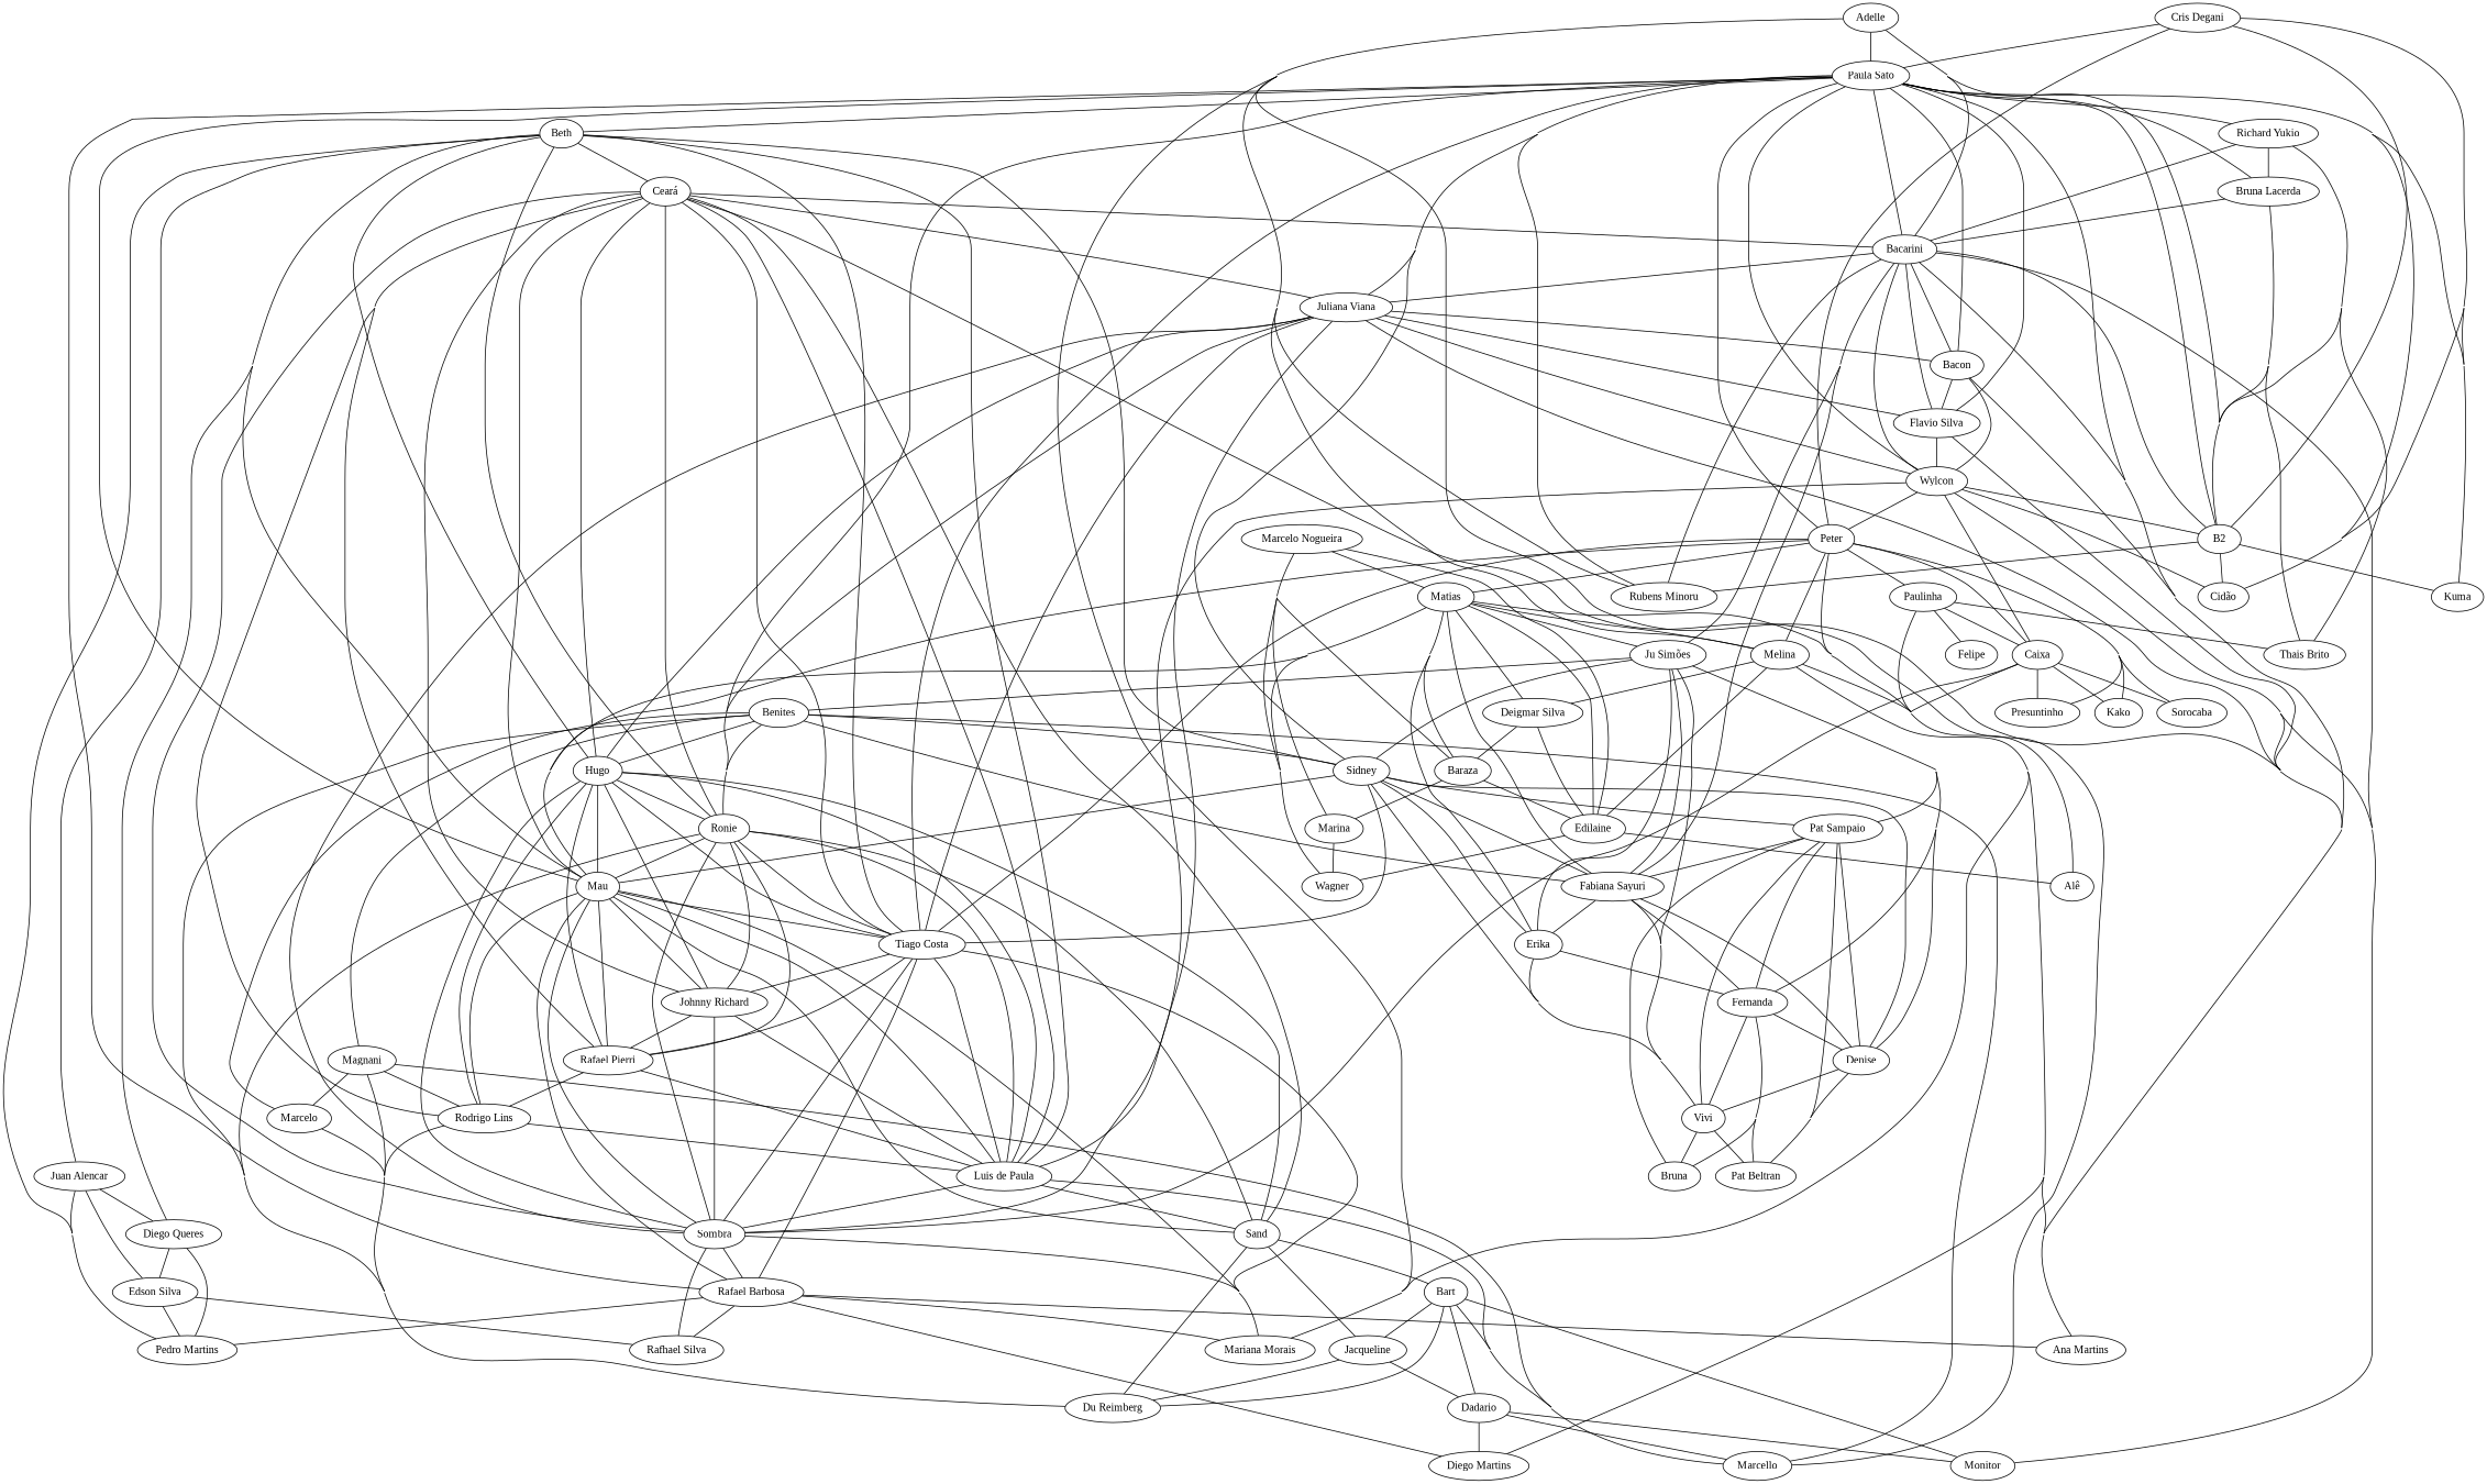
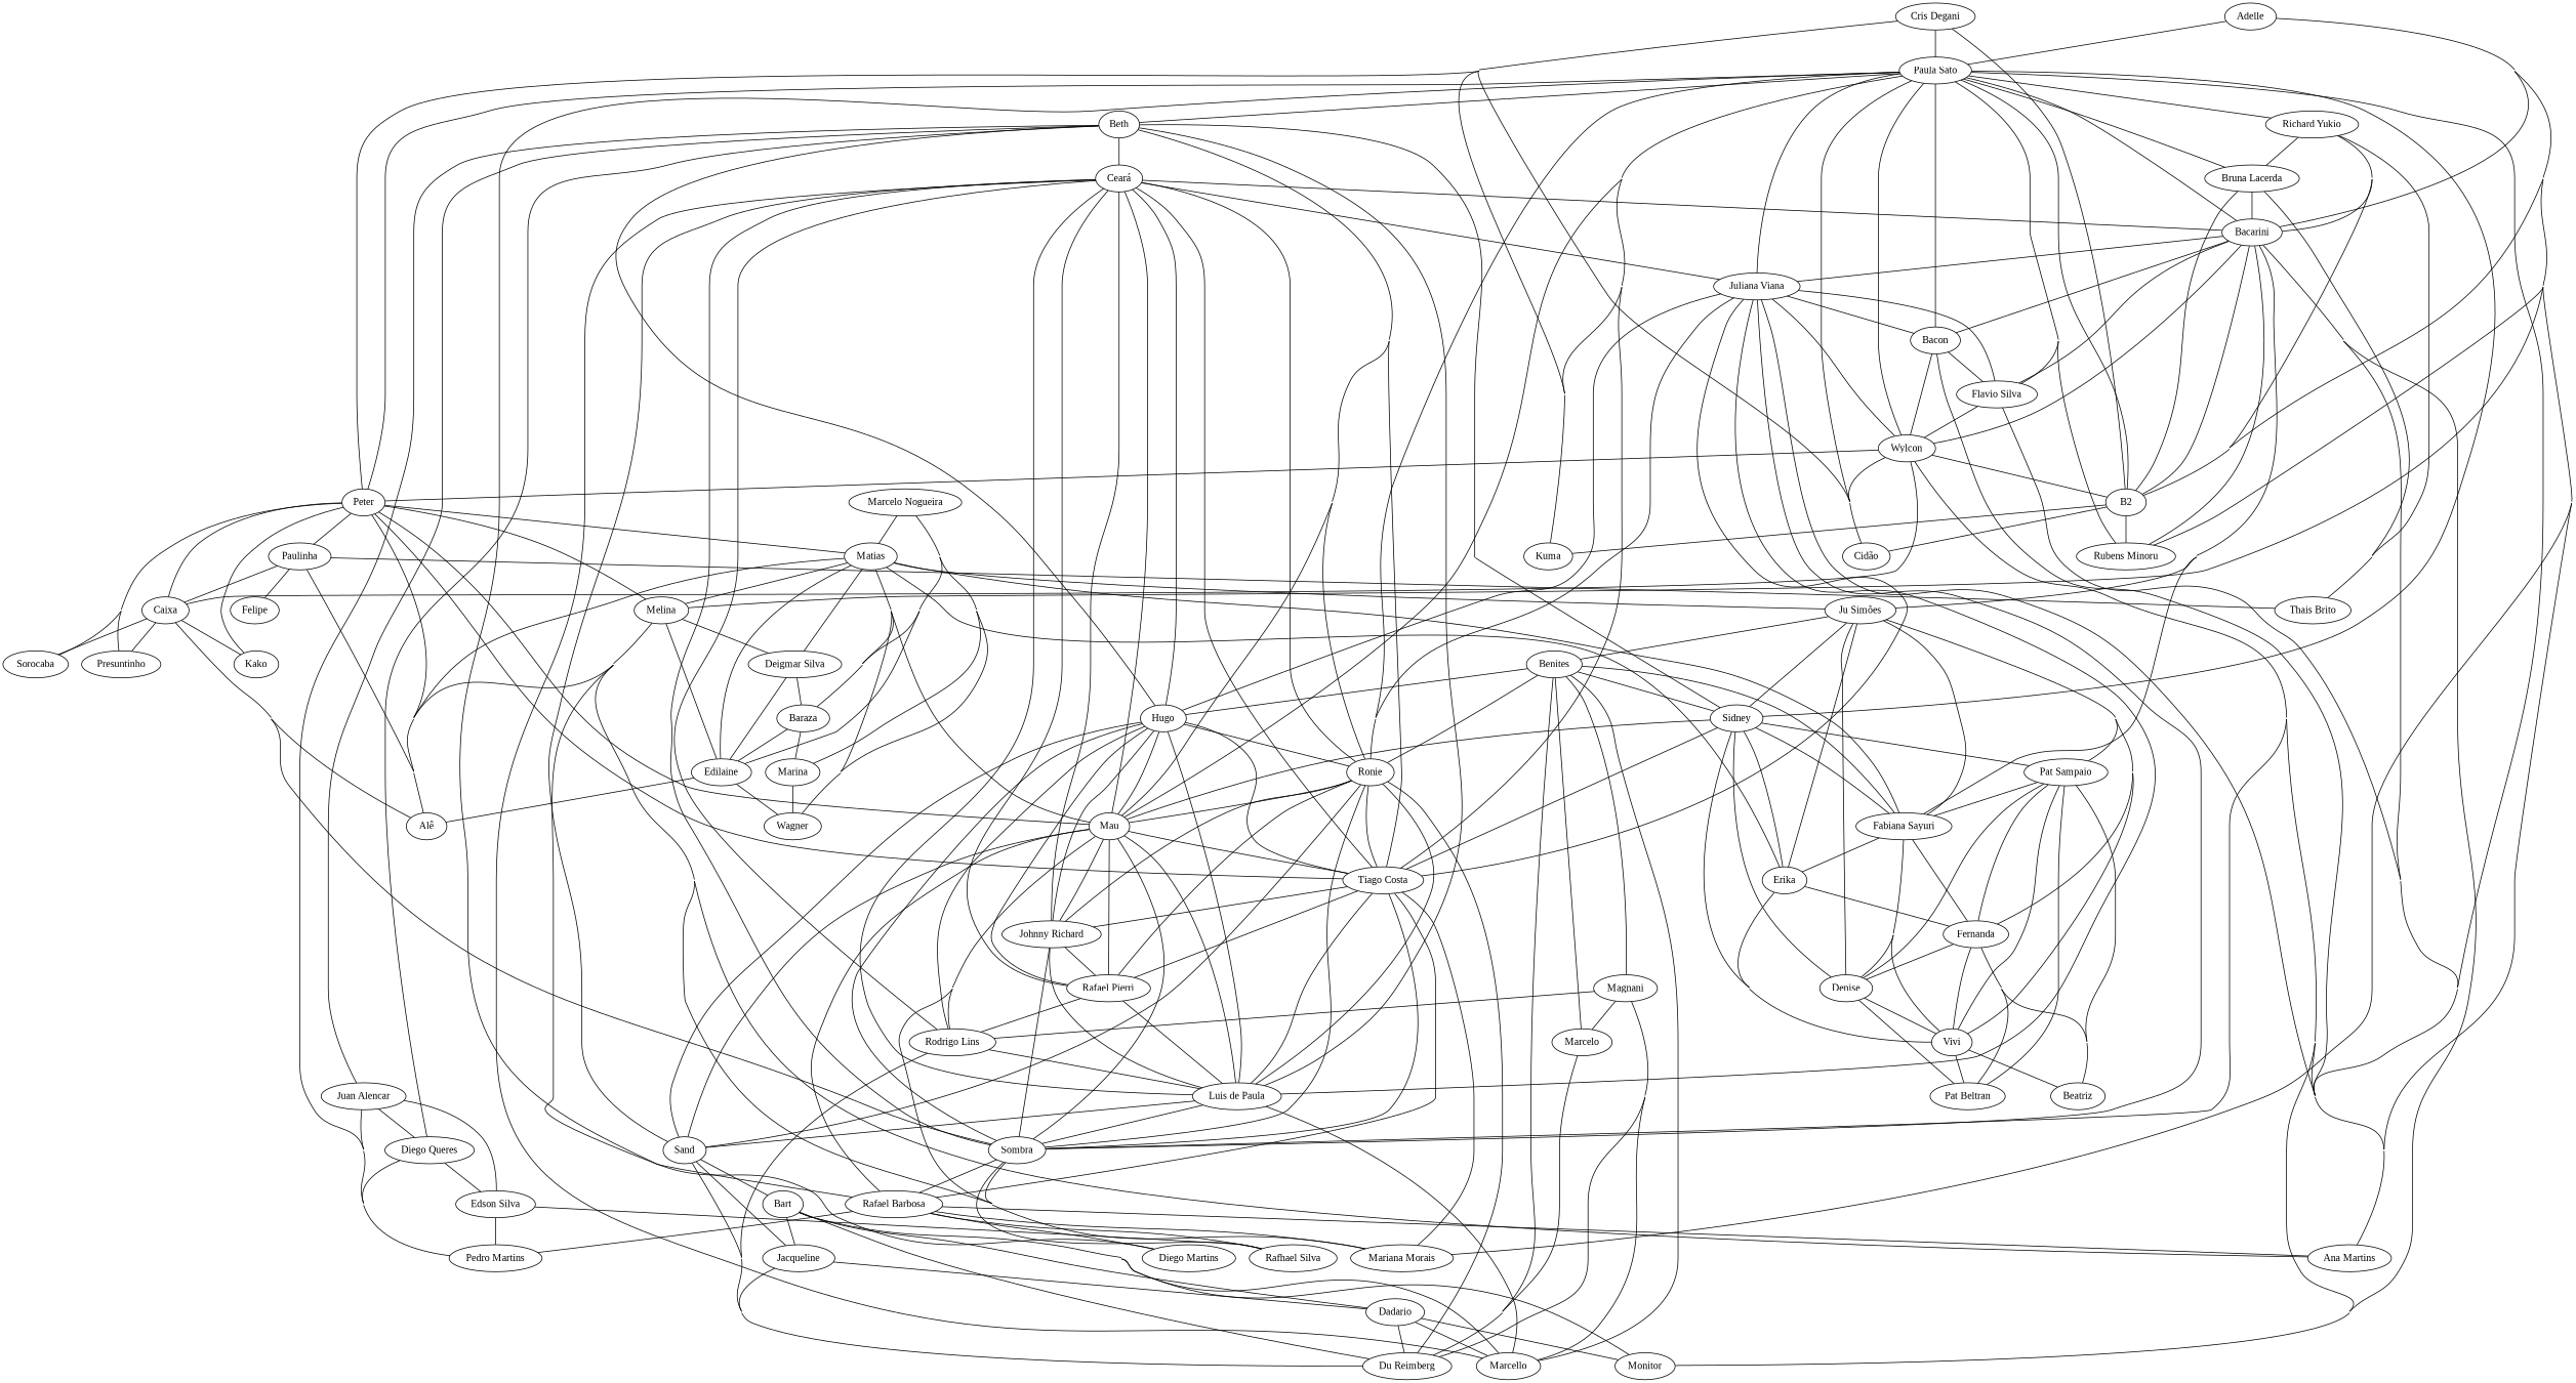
  digraph {
    concentrate=true
    fontname="Liberation Serif"
    splines=true
    node [fontname="Liberation Serif"]
    edge [dir=none fontname="Liberation Serif"]
    "Cris Degani"
    "Paula Sato"
    Peter
    "Cidão"
    Kuma
    Bacarini
    Bacon
    Wylcon
    B2
    "Ana Martins"
    Ronie
    Mau
    "Tiago Costa"
    "Richard Yukio"
    Beth
    Paulinha
    Caixa
    "Alê"
    Sorocaba
    Presuntinho
    Kako
    Matias
    "Flavio Silva"
    "Rubens Minoru"
    Monitor
    "Juliana Viana"
    Sombra
    "Ceará"
    "Luis de Paula"
    Sand
    "Du Reimberg"
    "Johnny Richard"
    Hugo
    "Rafael Pierri"
    "Rodrigo Lins"
    "Rafael Barbosa"
    "Mariana Morais"
    "Thais Brito"
    "Bruna Lacerda"
    Sidney
    "Pedro Martins"
    "Juan Alencar"
    Felipe
    "Ju Simões"
    "Fabiana Sayuri"
    Erika
    Baraza
    Edilaine
    Wagner
    Melina
    "Rafhael Silva"
    Marcello
    Denise
    Fernanda
    "Pat Sampaio"
    Vivi
    "Pat Beltran"
-   Beatriz [label=Bruna]
+   Beatriz
    Benites
    Magnani
    Bart
    "Diego Martins"
    Dadario
    Jacqueline
    Marcelo
    Marina
    "Deigmar Silva"
    "Diego Queres"
    "Edson Silva"
    "Marcelo Nogueira"
    Adelle
    "Cris Degani" -> "Paula Sato"
    "Cris Degani" -> Peter
    "Cris Degani" -> "Cidão"
    "Cris Degani" -> Kuma
    "Paula Sato" -> "Cris Degani"
    "Paula Sato" -> Peter
    "Paula Sato" -> "Cidão"
    "Paula Sato" -> Kuma
    "Paula Sato" -> Bacarini
    "Paula Sato" -> Bacon
    "Paula Sato" -> Wylcon
    "Paula Sato" -> B2
    "Paula Sato" -> "Ana Martins"
    "Paula Sato" -> Ronie
    "Paula Sato" -> Mau
    "Paula Sato" -> "Tiago Costa"
    "Paula Sato" -> "Richard Yukio"
    "Paula Sato" -> Beth
    Peter -> "Paula Sato"
    Peter -> Mau
    Peter -> "Tiago Costa"
    Peter -> Paulinha
    Peter -> Caixa
    Peter -> "Alê"
    Peter -> Sorocaba
    Peter -> Presuntinho
    Peter -> Kako
    Peter -> Matias
    Bacarini -> "Paula Sato"
    Bacarini -> Bacon
    Bacarini -> Wylcon
    Bacarini -> B2
    Bacarini -> "Ana Martins"
    Bacarini -> "Flavio Silva"
    Bacarini -> "Rubens Minoru"
    Bacarini -> Monitor
    Bacarini -> "Juliana Viana"
    Bacon -> "Paula Sato"
    Bacon -> Bacarini
    Bacon -> Wylcon
    Bacon -> "Ana Martins"
    Bacon -> "Flavio Silva"
    Bacon -> "Juliana Viana"
    Wylcon -> "Paula Sato"
    Wylcon -> Peter
    Wylcon -> "Cidão"
    Wylcon -> Bacarini
    Wylcon -> Bacon
    Wylcon -> B2
    Wylcon -> "Ana Martins"
    Wylcon -> Caixa
    Wylcon -> "Flavio Silva"
    Wylcon -> Monitor
    Wylcon -> "Juliana Viana"
    Wylcon -> Sombra
    B2 -> "Cris Degani"
    B2 -> "Paula Sato"
    B2 -> "Cidão"
    B2 -> Kuma
    B2 -> Bacarini
    B2 -> Wylcon
    B2 -> "Rubens Minoru"
    Ronie -> Mau
    Ronie -> "Tiago Costa"
    Ronie -> Beth
    Ronie -> "Ceará"
    Ronie -> "Luis de Paula"
    Ronie -> Sand
    Ronie -> "Du Reimberg"
    Ronie -> "Johnny Richard"
    Mau -> Ronie
    Mau -> "Tiago Costa"
    Mau -> Beth
    Mau -> Sombra
    Mau -> "Ceará"
    Mau -> "Luis de Paula"
    Mau -> Sand
    Mau -> "Johnny Richard"
    Mau -> Hugo
    Mau -> "Rafael Pierri"
    Mau -> "Rodrigo Lins"
    Mau -> "Rafael Barbosa"
    Mau -> "Mariana Morais"
    "Tiago Costa" -> Ronie
    "Tiago Costa" -> Mau
    "Tiago Costa" -> Beth
    "Tiago Costa" -> "Juliana Viana"
    "Tiago Costa" -> Sombra
    "Tiago Costa" -> "Ceará"
    "Tiago Costa" -> "Luis de Paula"
    "Tiago Costa" -> "Johnny Richard"
    "Tiago Costa" -> Hugo
    "Tiago Costa" -> "Mariana Morais"
    "Richard Yukio" -> "Paula Sato"
    "Richard Yukio" -> Bacarini
    "Richard Yukio" -> B2
    "Richard Yukio" -> "Thais Brito"
    "Richard Yukio" -> "Bruna Lacerda"
    Beth -> "Ceará"
    Beth -> "Luis de Paula"
    Beth -> Hugo
    Beth -> Sidney
    Beth -> "Pedro Martins"
    Beth -> "Juan Alencar"
    Paulinha -> Peter
    Paulinha -> Caixa
    Paulinha -> "Alê"
    Paulinha -> "Thais Brito"
    Paulinha -> Felipe
    Caixa -> Peter
    Caixa -> Wylcon
    Caixa -> "Alê"
    Caixa -> Sorocaba
    Caixa -> Presuntinho
    Caixa -> Kako
    Caixa -> Sombra
    Matias -> Peter
    Matias -> Mau
    Matias -> "Alê"
    Matias -> "Ju Simões"
    Matias -> "Fabiana Sayuri"
    Matias -> Erika
    Matias -> Baraza
    Matias -> Edilaine
    Matias -> Wagner
    Matias -> Melina
    "Flavio Silva" -> "Paula Sato"
    "Flavio Silva" -> Bacarini
    "Flavio Silva" -> Bacon
    "Flavio Silva" -> Wylcon
    "Flavio Silva" -> "Ana Martins"
    "Flavio Silva" -> "Juliana Viana"
    "Rubens Minoru" -> "Paula Sato"
    "Rubens Minoru" -> Bacarini
    "Rubens Minoru" -> B2
    "Juliana Viana" -> "Paula Sato"
    "Juliana Viana" -> Bacarini
    "Juliana Viana" -> Bacon
    "Juliana Viana" -> "Ana Martins"
    "Juliana Viana" -> Ronie
    "Juliana Viana" -> "Flavio Silva"
    "Juliana Viana" -> "Ceará"
    "Juliana Viana" -> "Luis de Paula"
    "Juliana Viana" -> Hugo
    Sombra -> Ronie
    Sombra -> Mau
    Sombra -> "Tiago Costa"
    Sombra -> "Juliana Viana"
    Sombra -> "Ceará"
    Sombra -> "Johnny Richard"
    Sombra -> Hugo
    Sombra -> "Rafael Barbosa"
    Sombra -> "Mariana Morais"
    Sombra -> "Rafhael Silva"
    "Ceará" -> Bacarini
    "Ceará" -> Ronie
    "Ceará" -> Mau
    "Ceará" -> "Tiago Costa"
    "Ceará" -> Beth
    "Ceará" -> "Juliana Viana"
    "Ceará" -> Sombra
    "Ceará" -> "Luis de Paula"
    "Ceará" -> Sand
    "Ceará" -> "Johnny Richard"
    "Ceará" -> Hugo
    "Ceará" -> "Rafael Pierri"
    "Ceará" -> "Rodrigo Lins"
    "Ceará" -> Marcello
    "Luis de Paula" -> Ronie
    "Luis de Paula" -> Mau
    "Luis de Paula" -> "Tiago Costa"
    "Luis de Paula" -> Beth
    "Luis de Paula" -> "Juliana Viana"
    "Luis de Paula" -> Sombra
    "Luis de Paula" -> "Ceará"
    "Luis de Paula" -> Sand
    "Luis de Paula" -> "Johnny Richard"
    "Luis de Paula" -> Hugo
    "Luis de Paula" -> "Rafael Pierri"
    "Luis de Paula" -> "Rodrigo Lins"
    "Luis de Paula" -> Marcello
    Sand -> Ronie
    Sand -> "Ceará"
    Sand -> "Luis de Paula"
    Sand -> "Du Reimberg"
    Sand -> Hugo
    Sand -> Bart
    "Johnny Richard" -> Ronie
    "Johnny Richard" -> Mau
    "Johnny Richard" -> "Tiago Costa"
    "Johnny Richard" -> Sombra
    "Johnny Richard" -> "Ceará"
    "Johnny Richard" -> "Luis de Paula"
    "Johnny Richard" -> Hugo
    "Johnny Richard" -> "Rafael Pierri"
    Hugo -> Ronie
    Hugo -> Mau
    Hugo -> "Tiago Costa"
    Hugo -> Beth
    Hugo -> "Juliana Viana"
    Hugo -> Sombra
    Hugo -> "Ceará"
    Hugo -> "Luis de Paula"
    Hugo -> "Johnny Richard"
    Hugo -> "Rafael Pierri"
    Hugo -> "Rodrigo Lins"
    "Rafael Pierri" -> Ronie
    "Rafael Pierri" -> Mau
    "Rafael Pierri" -> "Tiago Costa"
    "Rafael Pierri" -> Hugo
    "Rafael Pierri" -> "Rodrigo Lins"
    "Rodrigo Lins" -> "Luis de Paula"
    "Rodrigo Lins" -> "Du Reimberg"
    "Rodrigo Lins" -> Hugo
    "Rafael Barbosa" -> "Paula Sato"
    "Rafael Barbosa" -> "Ana Martins"
    "Rafael Barbosa" -> Mau
    "Rafael Barbosa" -> "Tiago Costa"
    "Rafael Barbosa" -> Sombra
    "Rafael Barbosa" -> "Mariana Morais"
    "Rafael Barbosa" -> "Pedro Martins"
    "Rafael Barbosa" -> "Rafhael Silva"
    "Rafael Barbosa" -> "Diego Martins"
    "Bruna Lacerda" -> "Paula Sato"
    "Bruna Lacerda" -> Bacarini
    "Bruna Lacerda" -> B2
    "Bruna Lacerda" -> "Richard Yukio"
    "Bruna Lacerda" -> "Thais Brito"
    Sidney -> "Paula Sato"
    Sidney -> Mau
    Sidney -> "Tiago Costa"
    Sidney -> Beth
    Sidney -> "Ju Simões"
    Sidney -> "Fabiana Sayuri"
    Sidney -> Erika
    Sidney -> Denise
    Sidney -> "Pat Sampaio"
    "Juan Alencar" -> Beth
    "Juan Alencar" -> "Pedro Martins"
    "Juan Alencar" -> "Diego Queres"
    "Juan Alencar" -> "Edson Silva"
    Felipe -> Paulinha
    "Ju Simões" -> Bacarini
    "Ju Simões" -> Matias
    "Ju Simões" -> Sidney
    "Ju Simões" -> "Fabiana Sayuri"
    "Ju Simões" -> Erika
    "Ju Simões" -> Benites
    "Fabiana Sayuri" -> Bacarini
    "Fabiana Sayuri" -> Matias
    "Fabiana Sayuri" -> Sidney
    "Fabiana Sayuri" -> "Ju Simões"
    "Fabiana Sayuri" -> Erika
    "Fabiana Sayuri" -> Benites
    Erika -> Sidney
    Erika -> "Ju Simões"
    Erika -> "Fabiana Sayuri"
    Erika -> Fernanda
    Baraza -> Edilaine
    Baraza -> Marina
    Edilaine -> "Alê"
    Edilaine -> Matias
    Edilaine -> Wagner
    Edilaine -> Melina
    Melina -> Peter
    Melina -> "Ana Martins"
    Melina -> "Alê"
    Melina -> "Mariana Morais"
    Melina -> "Diego Martins"
    Melina -> "Deigmar Silva"
    Denise -> "Ju Simões"
    Denise -> "Fabiana Sayuri"
    Denise -> Fernanda
    Denise -> "Pat Sampaio"
    Denise -> Vivi
    Denise -> "Pat Beltran"
    Fernanda -> "Ju Simões"
    Fernanda -> "Fabiana Sayuri"
    Fernanda -> Denise
    Fernanda -> "Pat Sampaio"
    Fernanda -> Vivi
    Fernanda -> "Pat Beltran"
    Fernanda -> Beatriz
    "Pat Sampaio" -> "Ju Simões"
    "Pat Sampaio" -> "Fabiana Sayuri"
    "Pat Sampaio" -> Denise
    "Pat Sampaio" -> Fernanda
    "Pat Sampaio" -> Vivi
    "Pat Sampaio" -> "Pat Beltran"
    "Pat Sampaio" -> Beatriz
    Vivi -> Sidney
    Vivi -> "Ju Simões"
    Vivi -> "Fabiana Sayuri"
    Vivi -> Erika
    Vivi -> Denise
    Vivi -> Fernanda
    Vivi -> "Pat Sampaio"
    Vivi -> "Pat Beltran"
    Vivi -> Beatriz
    Benites -> Ronie
    Benites -> "Du Reimberg"
    Benites -> Hugo
    Benites -> Sidney
    Benites -> "Ju Simões"
    Benites -> Marcello
    Benites -> Magnani
    Magnani -> "Du Reimberg"
    Magnani -> "Rodrigo Lins"
    Magnani -> Marcello
    Magnani -> Benites
    Magnani -> Marcelo
    Bart -> Monitor
    Bart -> Sand
    Bart -> "Du Reimberg"
    Bart -> Marcello
    Bart -> Dadario
    Bart -> Jacqueline
    Dadario -> Monitor
-   Dadario -> "Diego Martins"
+   Dadario -> "Du Reimberg"
    Dadario -> Marcello
    Dadario -> Bart
    Dadario -> Jacqueline
    Jacqueline -> Sand
    Jacqueline -> "Du Reimberg"
    Jacqueline -> Bart
    Jacqueline -> Dadario
    Marcelo -> "Du Reimberg"
    Marcelo -> Benites
    Marcelo -> Magnani
    Marina -> Baraza
    Marina -> Wagner
    "Deigmar Silva" -> Matias
    "Deigmar Silva" -> Baraza
    "Deigmar Silva" -> Edilaine
    "Deigmar Silva" -> Melina
    "Diego Queres" -> Beth
    "Diego Queres" -> "Pedro Martins"
    "Diego Queres" -> "Juan Alencar"
    "Diego Queres" -> "Edson Silva"
    "Edson Silva" -> "Pedro Martins"
    "Edson Silva" -> "Juan Alencar"
    "Edson Silva" -> "Rafhael Silva"
    "Marcelo Nogueira" -> Matias
    "Marcelo Nogueira" -> Baraza
    "Marcelo Nogueira" -> Edilaine
    "Marcelo Nogueira" -> Wagner
    "Marcelo Nogueira" -> Marina
    Adelle -> "Paula Sato"
    Adelle -> Bacarini
    Adelle -> B2
    Adelle -> "Ana Martins"
    Adelle -> "Rubens Minoru"
    Adelle -> "Mariana Morais"
    Adelle -> Melina
  }
